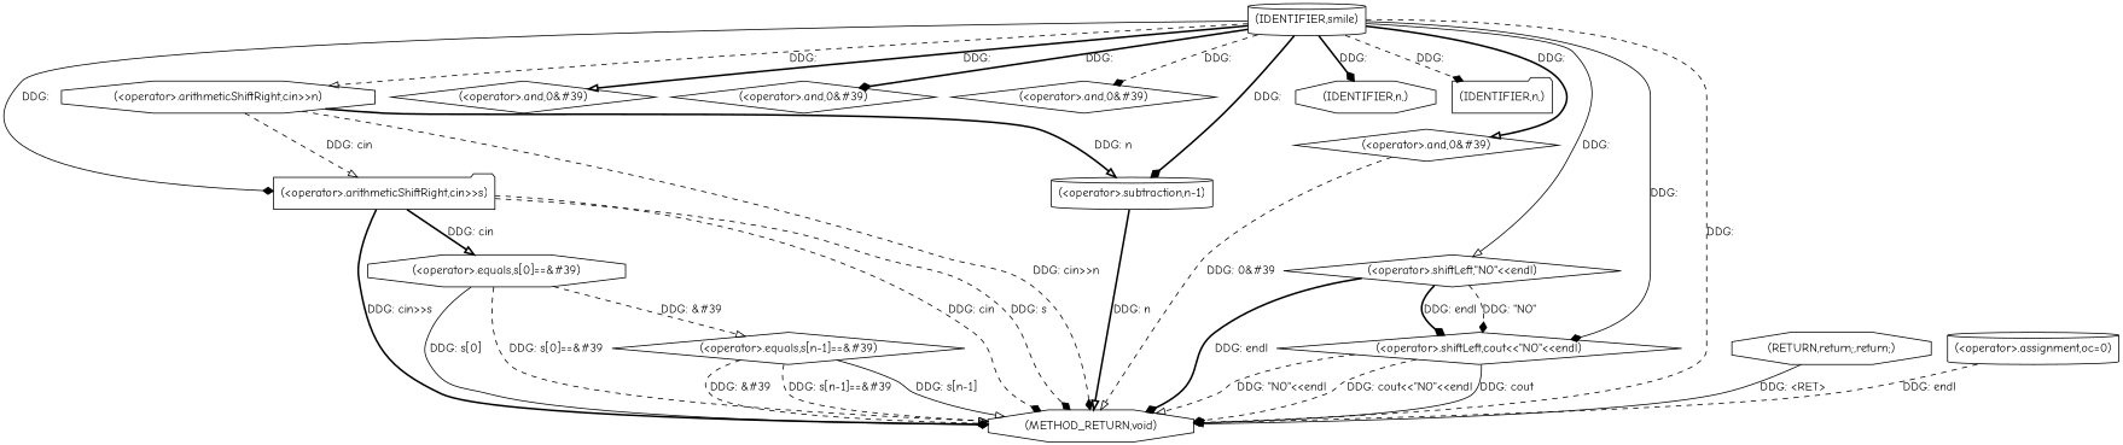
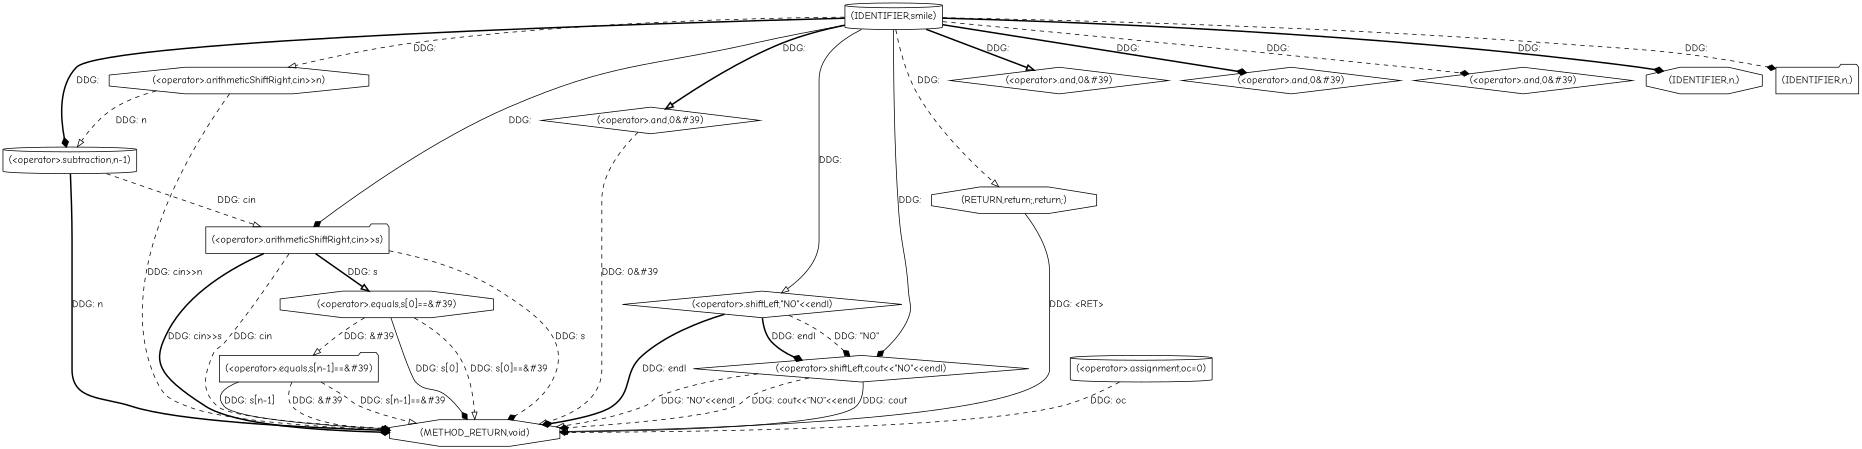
  digraph {
    fontname="Comic Neue"
    node [fontname="Comic Neue" shape=diamond]
    edge [arrowhead=onormal fontname="Comic Neue" style=dashed]
    n1 [label="(IDENTIFIER,smile)" shape=cylinder]
    n2 [label="(<operator>.arithmeticShiftRight,cin>>n)" shape=octagon]
    n3 [label="(<operator>.arithmeticShiftRight,cin>>s)" shape=folder]
    n4 [label="(<operator>.and,0&#39)"]
    n5 [label="(<operator>.and,0&#39)"]
    n6 [label="(<operator>.and,0&#39)"]
    n7 [label="(<operator>.and,0&#39)"]
    n8 [label="(IDENTIFIER,n,)" shape=octagon]
    n9 [label="(IDENTIFIER,n,)" shape=folder]
    n10 [label="(<operator>.shiftLeft,cout<<\"NO\"<<endl)"]
    n11 [label="(RETURN,return;,return;)" shape=octagon]
    n12 [label="(<operator>.subtraction,n-1)" shape=cylinder]
    n13 [label="(<operator>.shiftLeft,\"NO\"<<endl)"]
    n14 [label="(METHOD_RETURN,void)" shape=octagon]
    n15 [label="(<operator>.equals,s[0]==&#39)" shape=octagon]
-   n16 [label="(<operator>.equals,s[n-1]==&#39)"]
+   n16 [label="(<operator>.equals,s[n-1]==&#39)" shape=folder]
    n17 [label="(<operator>.assignment,oc=0)" shape=cylinder]
    n1 -> n2 [label="DDG: "]
    n1 -> n3 [arrowhead=diamond label="DDG: " style=solid]
    n1 -> n4 [label="DDG: " style=bold]
    n1 -> n5 [arrowhead=diamond label="DDG: " style=bold]
    n1 -> n6 [arrowhead=diamond label="DDG: "]
    n1 -> n7 [label="DDG: " style=bold]
    n1 -> n8 [arrowhead=diamond label="DDG: " style=bold]
    n1 -> n9 [arrowhead=diamond label="DDG: "]
    n1 -> n10 [arrowhead=diamond label="DDG: " style=solid]
-   n1 -> n14 [label="DDG: "]
+   n1 -> n11 [label="DDG: "]
    n1 -> n12 [arrowhead=diamond label="DDG: " style=bold]
    n1 -> n13 [label="DDG: " style=solid]
-   n2 -> n3 [label="DDG: cin"]
-   n2 -> n12 [label="DDG: n" style=bold]
+   n12 -> n3 [label="DDG: cin"]
+   n2 -> n12 [label="DDG: n"]
    n2 -> n14 [arrowhead=diamond label="DDG: cin>>n"]
    n3 -> n14 [arrowhead=diamond label="DDG: cin"]
    n3 -> n14 [arrowhead=diamond label="DDG: s"]
    n3 -> n14 [arrowhead=diamond label="DDG: cin>>s" style=bold]
-   n3 -> n15 [label="DDG: cin" style=bold]
+   n3 -> n15 [label="DDG: s" style=bold]
    n7 -> n14 [label="DDG: 0&#39"]
    n10 -> n14 [label="DDG: \"NO\"<<endl"]
    n10 -> n14 [arrowhead=diamond label="DDG: cout<<\"NO\"<<endl"]
    n10 -> n14 [label="DDG: cout" style=solid]
    n11 -> n14 [label="DDG: <RET>" style=solid]
    n12 -> n14 [label="DDG: n" style=bold]
    n13 -> n10 [arrowhead=diamond label="DDG: \"NO\""]
    n13 -> n10 [arrowhead=diamond label="DDG: endl" style=bold]
    n13 -> n14 [arrowhead=diamond label="DDG: endl" style=bold]
    n15 -> n14 [arrowhead=diamond label="DDG: s[0]" style=solid]
    n15 -> n14 [label="DDG: s[0]==&#39"]
    n15 -> n16 [label="DDG: &#39"]
    n16 -> n14 [label="DDG: s[n-1]" style=solid]
    n16 -> n14 [label="DDG: &#39"]
    n16 -> n14 [label="DDG: s[n-1]==&#39"]
-   n17 -> n14 [arrowhead=diamond label="DDG: endl"]
+   n17 -> n14 [arrowhead=diamond label="DDG: oc"]
  }
